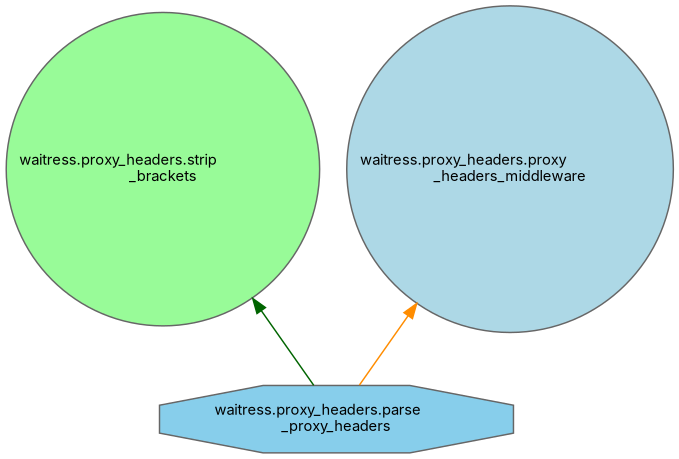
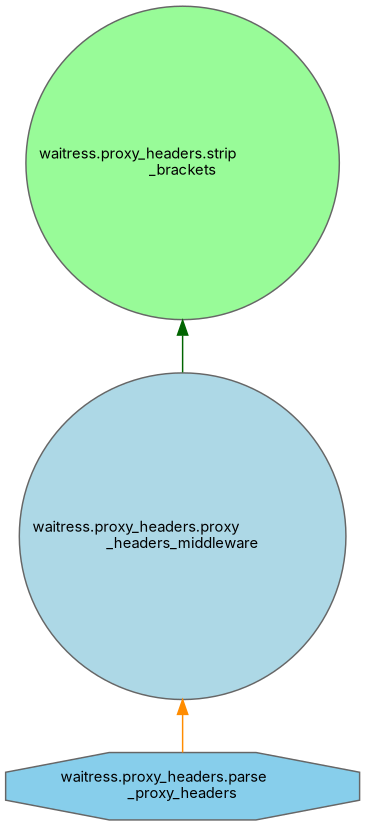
  digraph {
    fontname=Inter
    rankdir=TB
    node [color=grey40 fontname=Inter fontsize=10 shape=circle style=filled]
    edge [dir=back fontname=Inter fontsize=10 labelfontname=Helvetica labelfontsize=10 style=solid]
    n1 [color=gray40 fillcolor=palegreen fontcolor=black height=0.2 label="waitress.proxy_headers.strip\l_brackets" width=0.4]
    n2 [fillcolor=skyblue height=0.2 label="waitress.proxy_headers.parse\l_proxy_headers" shape=octagon width=0.4]
    n3 [fillcolor=lightblue height=0.2 label="waitress.proxy_headers.proxy\l_headers_middleware" width=0.4]
-   n1 -> n2 [color=darkgreen]
+   n1 -> n3 [color=darkgreen]
    n3 -> n2 [color=darkorange]
  }
